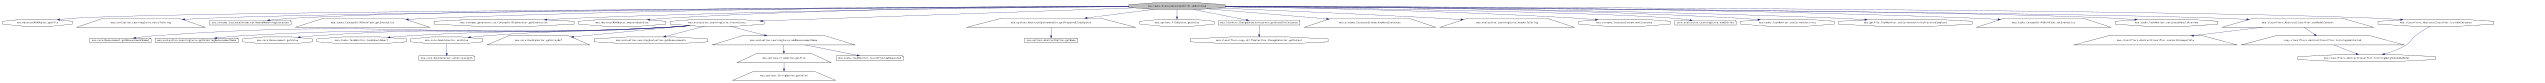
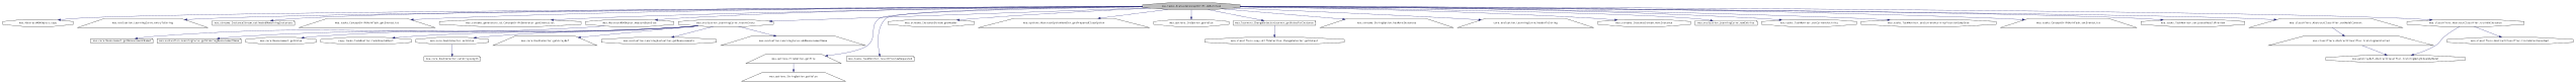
  digraph {
    fontname="Source Code Pro"
    rankdir=TB
    node [color=black fillcolor=white fontname="Source Code Pro" fontsize=10 shape=octagon style=filled]
    edge [color=midnightblue fontname="Source Code Pro" fontsize=10 labelfontname=Helvetica labelfontsize=10 style=solid]
    n1 [fillcolor=grey75 fontcolor=black height=0.2 label="moa.tasks.EvaluateConceptDrift.doMainTask" width=0.4]
-   n2 [height=0.2 label="moa.AbstractMOAObject.getFile" width=0.4]
+   n2 [height=0.2 label="moa.AbstractMOAObject.copy" width=0.4]
    n3 [height=0.2 label="moa.evaluation.LearningCurve.entryToString" shape=trapezium width=0.4]
    n4 [height=0.2 label="moa.streams.InstanceStream.estimatedRemainingInstances" shape=note width=0.4]
    n5 [height=0.2 label="moa.tasks.ConceptDriftMainTask.getEventsList" shape=trapezium width=0.4]
    n6 [height=0.2 label="moa.streams.generators.cd.ConceptDriftGenerator.getEventsList" width=0.4]
    n7 [height=0.2 label="moa.options.FileOption.getFile" shape=trapezium width=0.4]
+   n8 [height=0.2 label="moa.streams.InstanceStream.getHeader" width=0.4]
    n9 [height=0.2 label="moa.options.AbstractOptionHandler.getPreparedClassOption" shape=trapezium width=0.4]
-   n10 [height=0.2 label="moa.options.FileOption.getValue" width=0.4]
+   n10 [height=0.2 label="moa.options.IntOption.getValue" width=0.4]
    n11 [height=0.2 label="moa.learners.ChangeDetectorLearner.getVotesForInstance" shape=note width=0.4]
-   n12 [height=0.2 label="moa.streams.InstanceStream.hasMoreInstances" shape=trapezium width=0.4]
-   n13 [height=0.2 label="moa.evaluation.LearningCurve.headerToString" shape=trapezium width=0.4]
+   n12 [height=0.2 label="moa.streams.StringOption.hasMoreInstances" shape=trapezium width=0.4]
+   n13 [height=0.2 label="core.evaluation.LearningCurve.headerToString" shape=trapezium width=0.4]
    n14 [height=0.2 label="moa.evaluation.LearningCurve.insertEntry" width=0.4]
    n15 [height=0.2 label="moa.AbstractMOAObject.measureByteSize" width=0.4]
    n16 [height=0.2 label="moa.streams.InstanceStream.nextInstance" width=0.4]
-   n17 [height=0.2 label="core.evaluation.LearningCurve.numEntries" shape=note width=0.4]
+   n17 [height=0.2 label="moa.evaluation.LearningCurve.numEntries" shape=note width=0.4]
    n18 [height=0.2 label="moa.tasks.TaskMonitor.resultPreviewRequested" shape=note width=0.4]
    n19 [height=0.2 label="moa.tasks.TaskMonitor.setCurrentActivity" width=0.4]
-   n20 [height=0.2 label="moa.getFile.TaskMonitor.setCurrentActivityFractionComplete" width=0.4]
+   n20 [height=0.2 label="moa.tasks.TaskMonitor.setCurrentActivityFractionComplete" width=0.4]
    n21 [height=0.2 label="moa.tasks.ConceptDriftMainTask.setEventsList" shape=trapezium width=0.4]
    n22 [height=0.2 label="moa.tasks.TaskMonitor.setLatestResultPreview" width=0.4]
    n23 [height=0.2 label="moa.classifiers.AbstractClassifier.setModelContext" shape=trapezium width=0.4]
    n24 [height=0.2 label="moa.classifiers.AbstractClassifier.trainOnInstance" width=0.4]
    n25 [height=0.2 label="moa.options.StringOption.getValue" shape=trapezium width=0.4]
-   n26 [height=0.2 label="moa.options.AbstractOption.getName" shape=note width=0.4]
    n27 [height=0.2 label="moa.classifiers.copy.driftdetection.ChangeDetector.getOutput" width=0.4]
-   n28 [height=0.2 label="moa.tasks.TaskMonitor.taskShouldAbort" width=0.4]
+   n28 [height=0.2 label="copy.tasks.TaskMonitor.taskShouldAbort" width=0.4]
    n29 [height=0.2 label="moa.evaluation.LearningCurve.addMeasurementName" shape=trapezium width=0.4]
    n30 [height=0.2 label="moa.core.DoubleVector.getArrayRef" shape=trapezium width=0.4]
    n31 [height=0.2 label="moa.core.Measurement.getMeasurementNamed" shape=note width=0.4]
    n32 [height=0.2 label="moa.evaluation.LearningEvaluation.getMeasurements" width=0.4]
    n33 [height=0.2 label="moa.evaluation.LearningCurve.getOrderingMeasurementName" shape=note width=0.4]
    n34 [height=0.2 label="moa.core.Measurement.getValue" width=0.4]
    n35 [height=0.2 label="moa.core.DoubleVector.setValue" width=0.4]
-   n36 [height=0.2 label="moa.classifiers.AbstractClassifier.contextIsCompatible" shape=trapezium width=0.4]
-   n37 [height=0.2 label="copy.classifiers.AbstractClassifier.trainingHasStarted" shape=trapezium width=0.4]
-   n38 [height=0.2 label="moa.classifiers.AbstractClassifier.trainingWeightSeenByModel" width=0.4]
+   n37 [height=0.2 label="moa.classifiers.AbstractClassifier.trainingHasStarted" shape=trapezium width=0.4]
+   n38 [height=0.2 label="moa.getArrayRef.AbstractClassifier.trainingWeightSeenByModel" width=0.4]
+   n39 [height=0.2 label="moa.classifiers.AbstractClassifier.trainOnInstanceImpl" width=0.4]
    n40 [height=0.2 label="moa.core.DoubleVector.setArrayLength" shape=note width=0.4]
    n1 -> n2
    n1 -> n3
    n1 -> n4
    n1 -> n5
    n1 -> n6
-   n29 -> n7
+   n1 -> n7
+   n1 -> n8
    n1 -> n9
    n1 -> n10
    n1 -> n11
    n1 -> n12
    n1 -> n13
    n1 -> n14
    n1 -> n15
    n1 -> n16
    n1 -> n17
-   n29 -> n18
+   n1 -> n18
    n1 -> n19
    n1 -> n20
    n1 -> n21
    n1 -> n22
    n1 -> n23
    n1 -> n24
    n7 -> n25
-   n9 -> n26
    n11 -> n27
    n14 -> n28
    n14 -> n29
    n14 -> n30
-   n14 -> n31
+   n15 -> n31
    n14 -> n32
    n14 -> n33
    n14 -> n34
    n14 -> n35
-   n23 -> n36
    n23 -> n37
    n24 -> n38
+   n24 -> n39
    n35 -> n40
    n37 -> n38
  }
